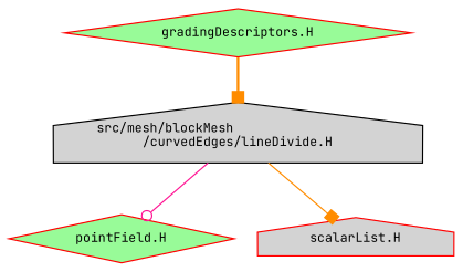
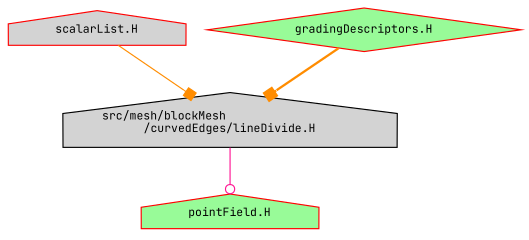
  digraph {
    fontname="JetBrains Mono"
    node [color=red fillcolor=lightgrey fontname="JetBrains Mono" fontsize=10 shape=house style=filled]
    edge [arrowhead=box color=darkorange fontname="JetBrains Mono" fontsize=10 labelfontname=Helvetica labelfontsize=10 style=solid]
    n1 [color=black fontcolor=black height=0.2 label="src/mesh/blockMesh\l/curvedEdges/lineDivide.H" width=0.4]
-   n2 [fillcolor=palegreen height=0.2 label="pointField.H" shape=diamond width=0.4]
+   n2 [fillcolor=palegreen height=0.2 label="pointField.H" width=0.4]
    n3 [height=0.2 label="scalarList.H" width=0.4]
    n4 [fillcolor=palegreen height=0.2 label="gradingDescriptors.H" shape=diamond width=0.4]
    n1 -> n2 [arrowhead=odot color=deeppink]
-   n1 -> n3
+   n3 -> n1
    n4 -> n1 [style=bold]
  }
